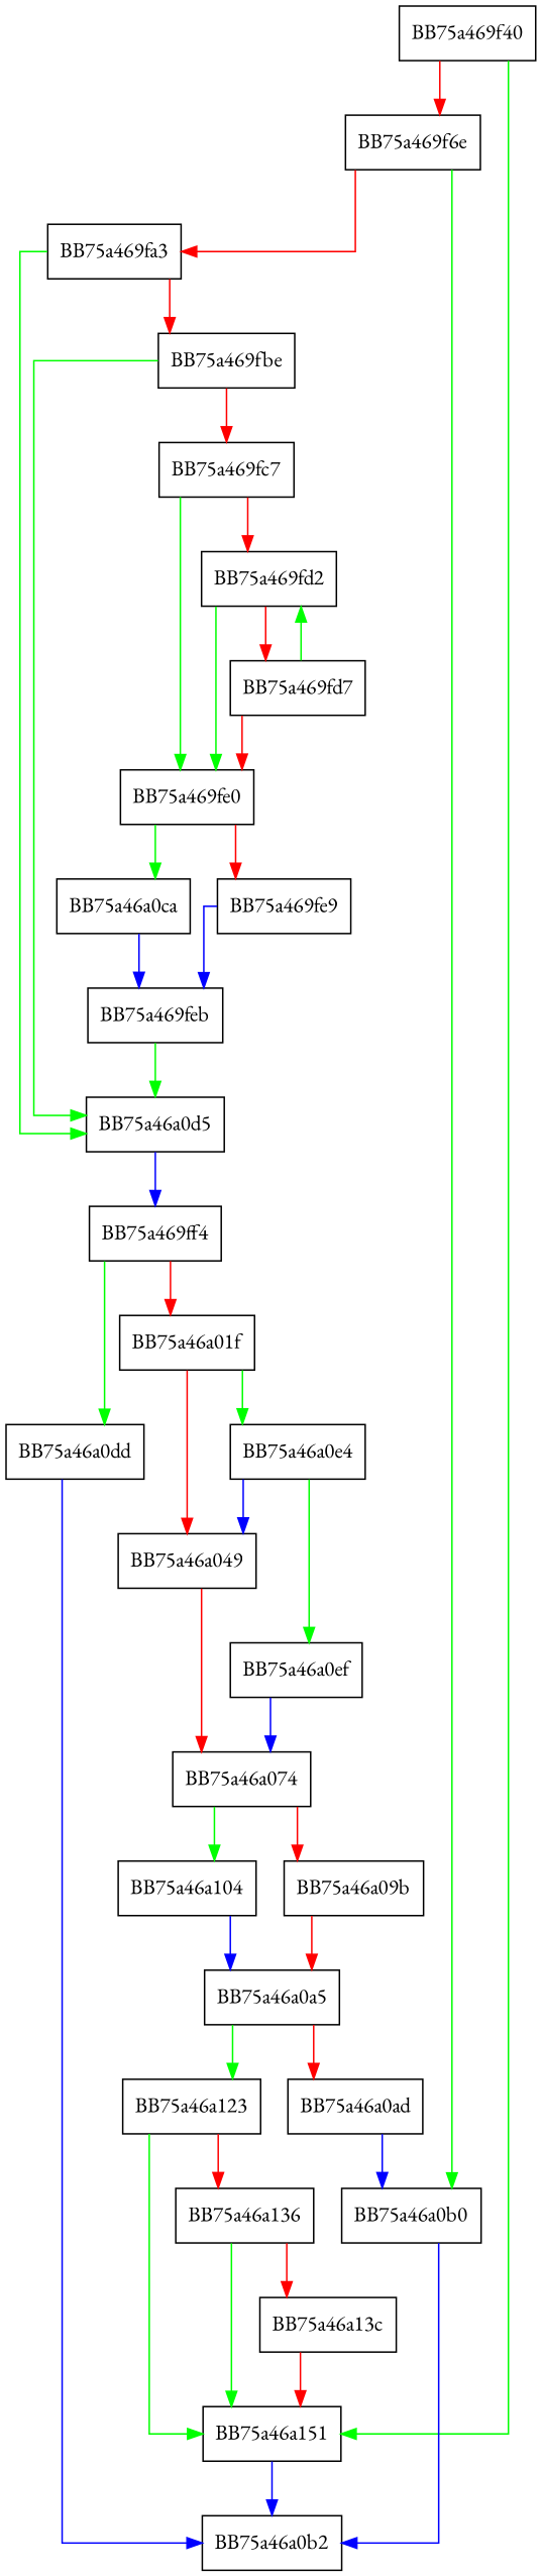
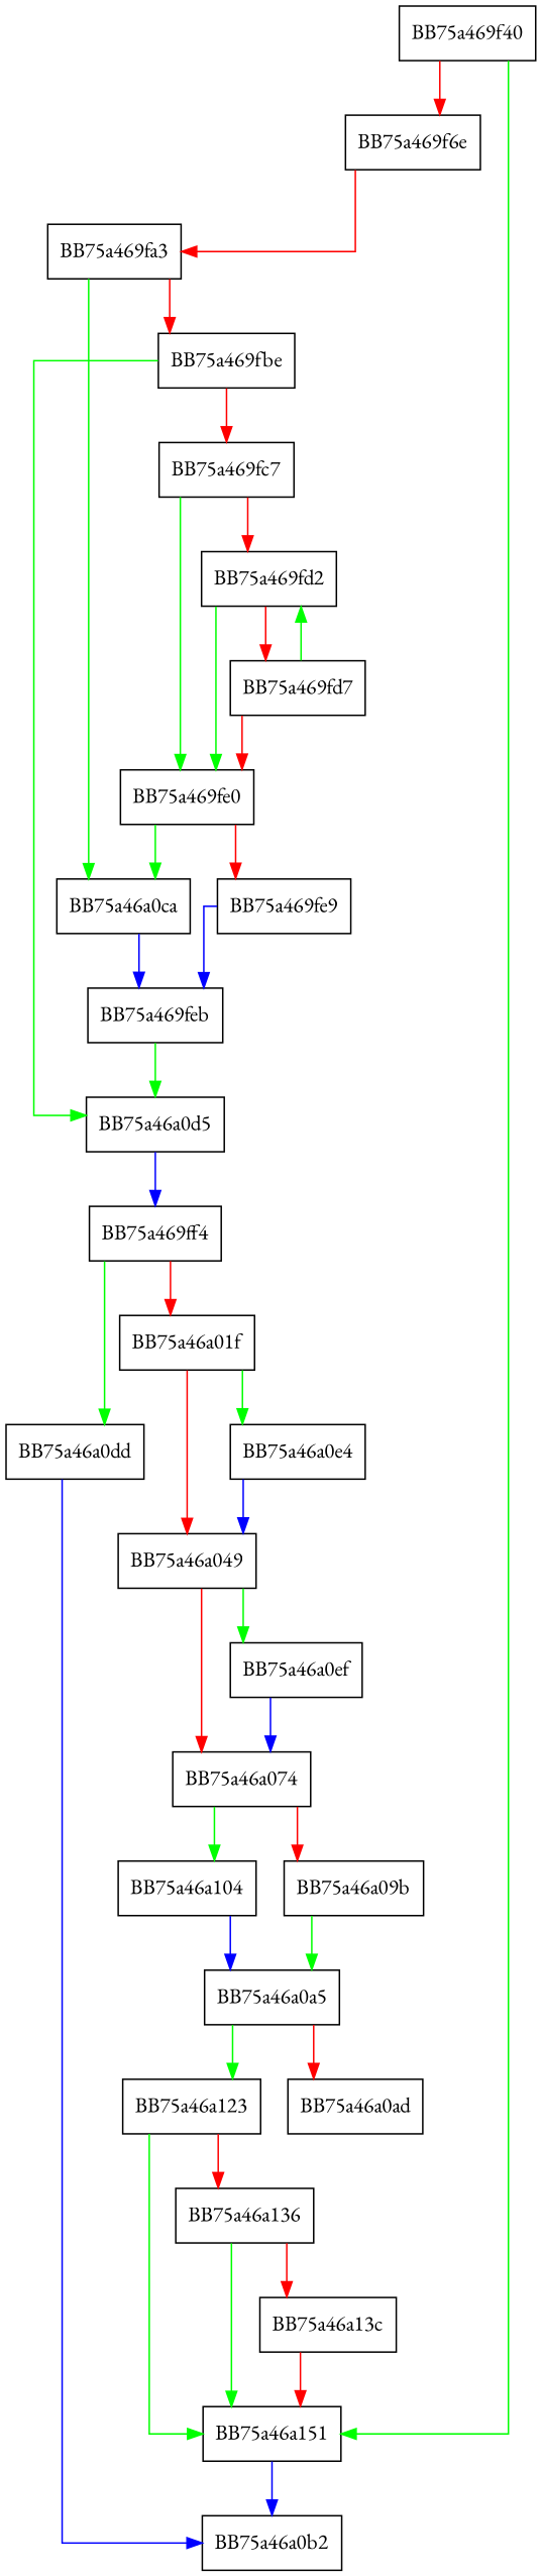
  digraph {
    fontname="EB Garamond"
    splines=ortho
    node [fontname="EB Garamond" shape=box]
    edge [color=red fontname="EB Garamond"]
    BB75a469f40
    BB75a46a151
    BB75a469f6e
    BB75a46a0b2
-   BB75a46a0b0
    BB75a469fa3
    BB75a46a0d5
    BB75a469fbe
    BB75a469ff4
    BB75a469fc7
    BB75a46a0dd
    BB75a46a01f
    BB75a469fe0
    BB75a469fd2
    BB75a46a0ca
    BB75a469fe9
    BB75a469fd7
    BB75a469feb
    BB75a46a0e4
    BB75a46a049
    BB75a46a0ef
    BB75a46a074
    BB75a46a104
    BB75a46a09b
    BB75a46a0a5
    BB75a46a123
    BB75a46a0ad
    BB75a46a136
    BB75a46a13c
    BB75a469f40 -> BB75a46a151 [color=green]
    BB75a469f40 -> BB75a469f6e
    BB75a46a151 -> BB75a46a0b2 [color=blue]
-   BB75a469f6e -> BB75a46a0b0 [color=green]
    BB75a469f6e -> BB75a469fa3
-   BB75a46a0b0 -> BB75a46a0b2 [color=blue]
-   BB75a469fa3 -> BB75a46a0d5 [color=green]
+   BB75a469fa3 -> BB75a46a0ca [color=green]
    BB75a469fa3 -> BB75a469fbe
    BB75a46a0d5 -> BB75a469ff4 [color=blue]
    BB75a469fbe -> BB75a46a0d5 [color=green]
    BB75a469fbe -> BB75a469fc7
    BB75a469ff4 -> BB75a46a0dd [color=green]
    BB75a469ff4 -> BB75a46a01f
    BB75a469fc7 -> BB75a469fe0 [color=green]
    BB75a469fc7 -> BB75a469fd2
    BB75a46a0dd -> BB75a46a0b2 [color=blue]
    BB75a46a01f -> BB75a46a0e4 [color=green]
    BB75a46a01f -> BB75a46a049
    BB75a469fe0 -> BB75a46a0ca [color=green]
    BB75a469fe0 -> BB75a469fe9
    BB75a469fd2 -> BB75a469fe0 [color=green]
    BB75a469fd2 -> BB75a469fd7
    BB75a46a0ca -> BB75a469feb [color=blue]
    BB75a469fe9 -> BB75a469feb [color=blue]
    BB75a469fd7 -> BB75a469fe0
    BB75a469fd7 -> BB75a469fd2 [color=green]
    BB75a469feb -> BB75a46a0d5 [color=green]
    BB75a46a0e4 -> BB75a46a049 [color=blue]
-   BB75a46a0e4 -> BB75a46a0ef [color=green]
+   BB75a46a049 -> BB75a46a0ef [color=green]
    BB75a46a049 -> BB75a46a074
    BB75a46a0ef -> BB75a46a074 [color=blue]
    BB75a46a074 -> BB75a46a104 [color=green]
    BB75a46a074 -> BB75a46a09b
    BB75a46a104 -> BB75a46a0a5 [color=blue]
-   BB75a46a09b -> BB75a46a0a5
+   BB75a46a09b -> BB75a46a0a5 [color=green]
    BB75a46a0a5 -> BB75a46a123 [color=green]
    BB75a46a0a5 -> BB75a46a0ad
    BB75a46a123 -> BB75a46a151 [color=green]
    BB75a46a123 -> BB75a46a136
-   BB75a46a0ad -> BB75a46a0b0 [color=blue]
    BB75a46a136 -> BB75a46a151 [color=green]
    BB75a46a136 -> BB75a46a13c
    BB75a46a13c -> BB75a46a151
  }
